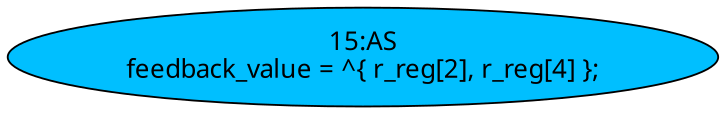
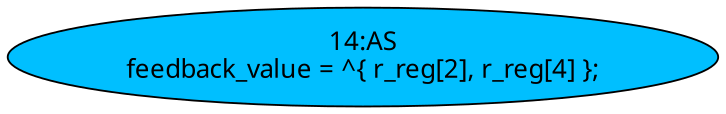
  strict digraph {
    fontname="Noto Sans"
-   n1 [ast="<pyverilog.vparser.ast.Assign object at 0x7fd6bf486090>" def_var="['feedback_value']" fillcolor=deepskyblue label="15:AS\nfeedback_value = ^{ r_reg[2], r_reg[4] };" statements="[]" style=filled typ=Assign use_var="['r_reg', 'r_reg']" fontname="Noto Sans"]
+   n1 [ast="<pyverilog.vparser.ast.Assign object at 0x7fd6bf486090>" def_var="['feedback_value']" fillcolor=deepskyblue label="14:AS\nfeedback_value = ^{ r_reg[2], r_reg[4] };" statements="[]" style=filled typ=Assign use_var="['r_reg', 'r_reg']" fontname="Noto Sans"]
  }
